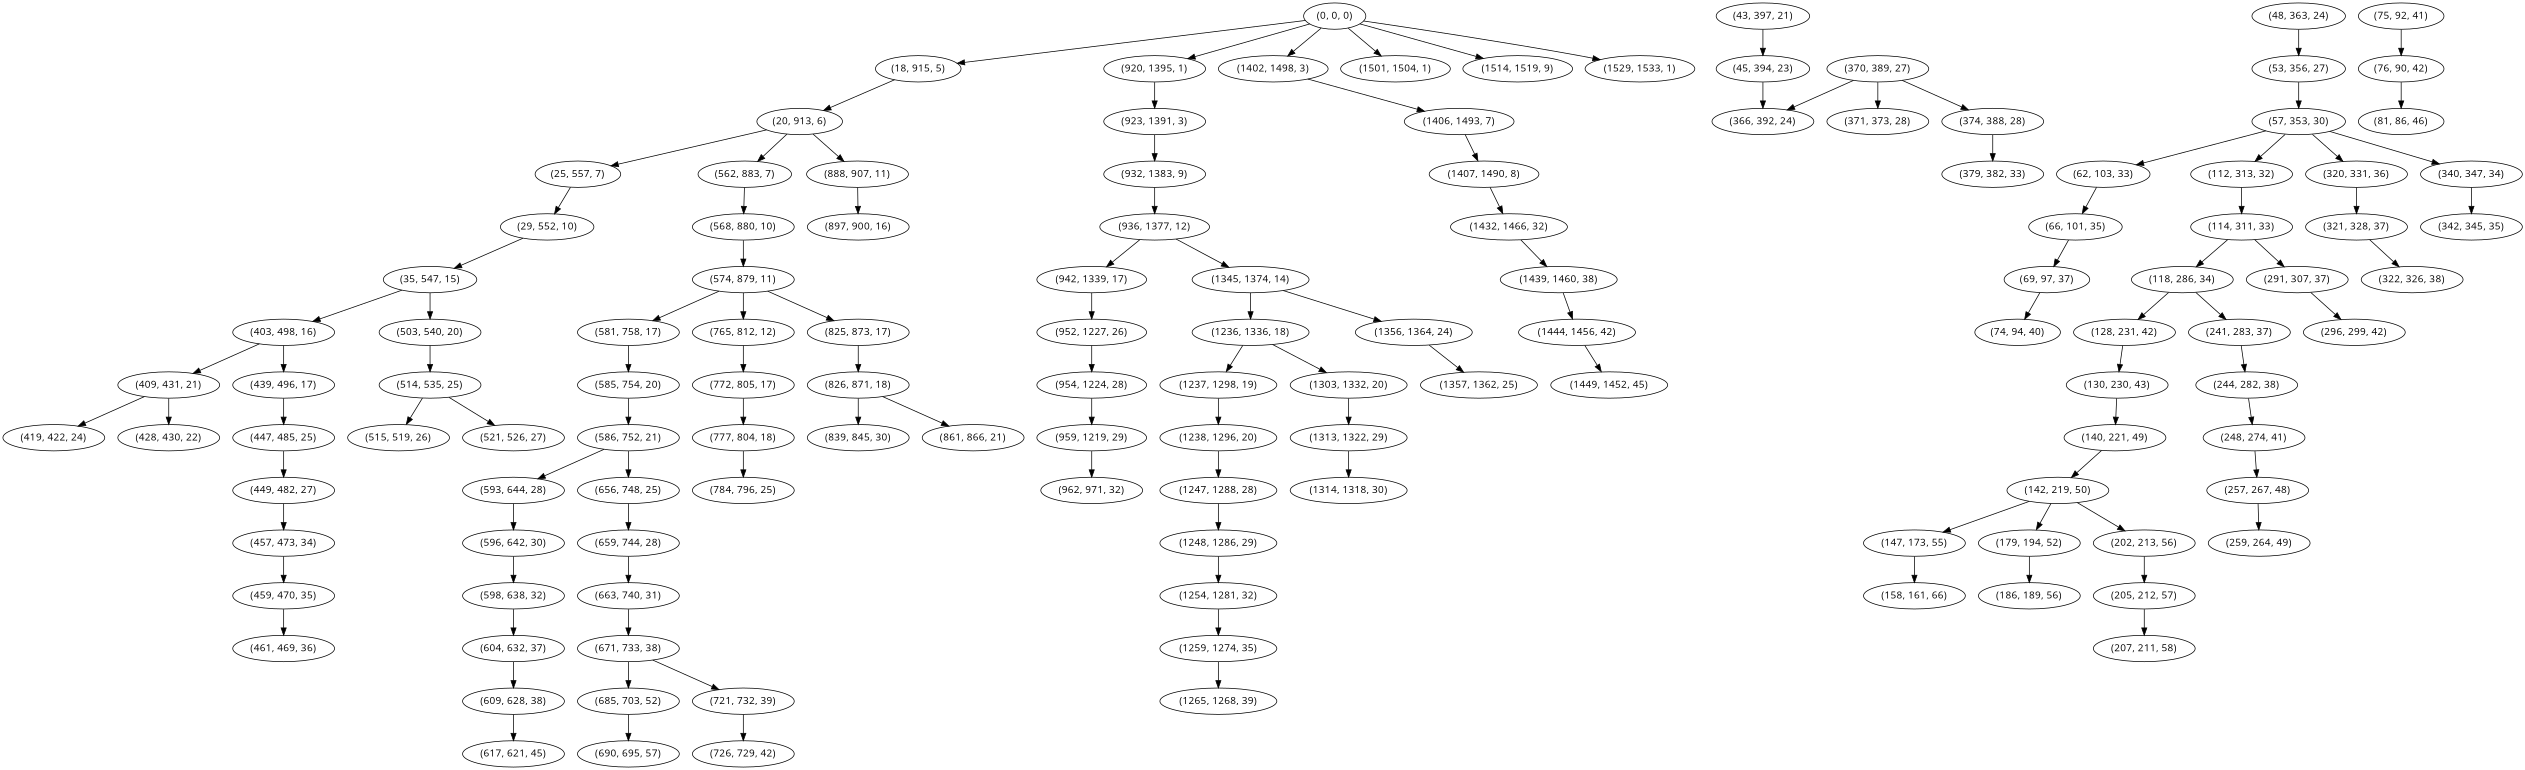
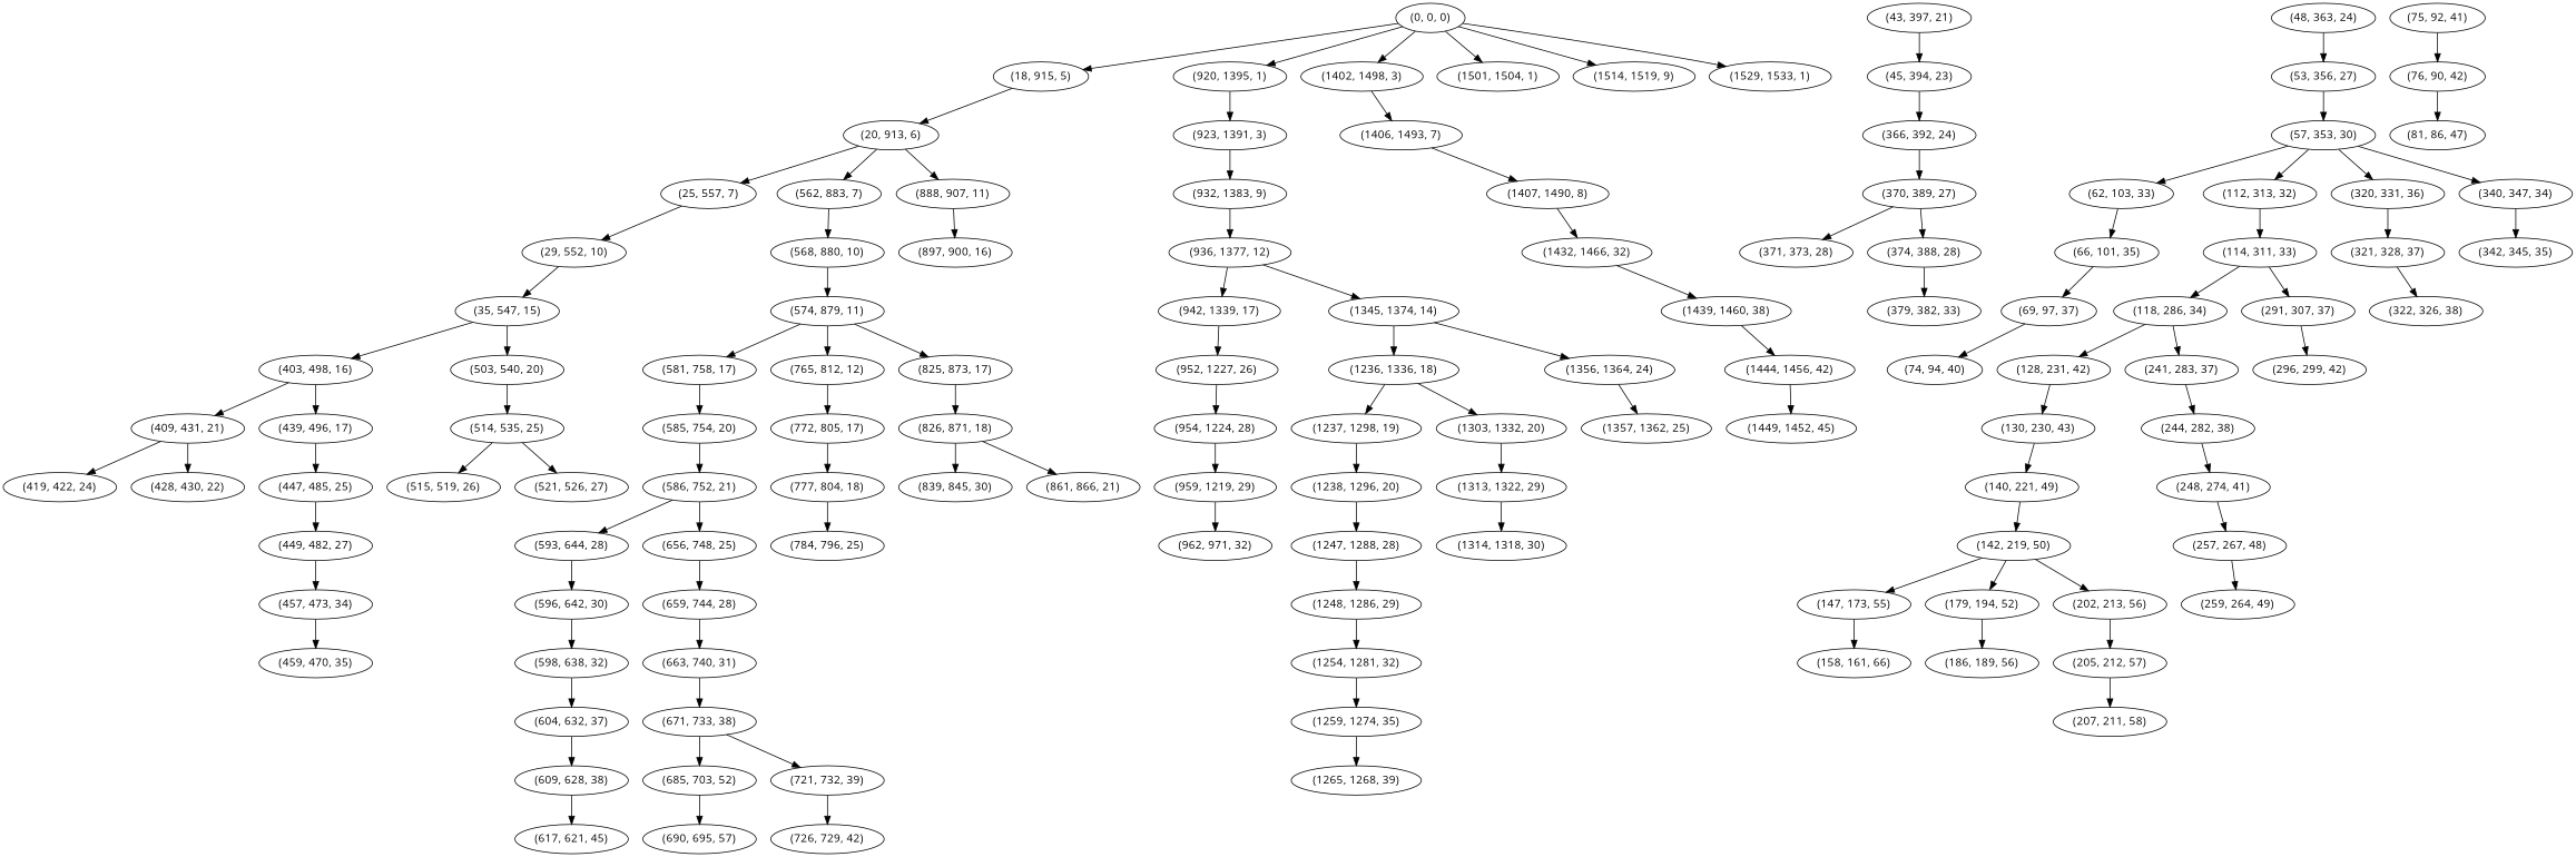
  digraph {
    fontname="Open Sans"
    node [fontname="Open Sans"]
    edge [fontname="Open Sans"]
    "(0, 0, 0)"
    "(18, 915, 5)"
    "(920, 1395, 1)"
    "(1402, 1498, 3)"
    "(1501, 1504, 1)"
    "(1514, 1519, 9)"
    "(1529, 1533, 1)"
    "(20, 913, 6)"
    "(923, 1391, 3)"
    "(1406, 1493, 7)"
    "(25, 557, 7)"
    "(562, 883, 7)"
    "(888, 907, 11)"
    "(29, 552, 10)"
    "(568, 880, 10)"
    "(897, 900, 16)"
    "(35, 547, 15)"
    "(403, 498, 16)"
    "(503, 540, 20)"
    "(43, 397, 21)"
    "(45, 394, 23)"
    "(409, 431, 21)"
    "(439, 496, 17)"
    "(514, 535, 25)"
    "(366, 392, 24)"
    "(48, 363, 24)"
    "(53, 356, 27)"
    "(370, 389, 27)"
    "(57, 353, 30)"
    "(62, 103, 33)"
    "(112, 313, 32)"
    "(320, 331, 36)"
    "(340, 347, 34)"
    "(66, 101, 35)"
    "(114, 311, 33)"
    "(321, 328, 37)"
    "(342, 345, 35)"
    "(69, 97, 37)"
    "(74, 94, 40)"
    "(75, 92, 41)"
    "(76, 90, 42)"
-   "(81, 86, 46)"
+   "(81, 86, 46)" [label="(81, 86, 47)"]
    "(118, 286, 34)"
    "(291, 307, 37)"
    "(128, 231, 42)"
    "(241, 283, 37)"
    "(296, 299, 42)"
    "(130, 230, 43)"
    "(244, 282, 38)"
    "(140, 221, 49)"
    "(142, 219, 50)"
    "(147, 173, 55)"
    "(179, 194, 52)"
    "(202, 213, 56)"
    "(158, 161, 66)"
    "(186, 189, 56)"
    "(205, 212, 57)"
    "(207, 211, 58)"
    "(248, 274, 41)"
    "(257, 267, 48)"
    "(259, 264, 49)"
    "(322, 326, 38)"
    "(371, 373, 28)"
    "(374, 388, 28)"
    "(379, 382, 33)"
    "(419, 422, 24)"
    "(428, 430, 22)"
    "(447, 485, 25)"
    "(449, 482, 27)"
    "(457, 473, 34)"
    "(459, 470, 35)"
-   "(461, 469, 36)"
    "(515, 519, 26)"
    "(521, 526, 27)"
    "(574, 879, 11)"
    "(581, 758, 17)"
    "(765, 812, 12)"
    "(825, 873, 17)"
    "(585, 754, 20)"
    "(772, 805, 17)"
    "(826, 871, 18)"
    "(586, 752, 21)"
    "(593, 644, 28)"
    "(656, 748, 25)"
    "(596, 642, 30)"
    "(659, 744, 28)"
    "(598, 638, 32)"
    "(604, 632, 37)"
    "(609, 628, 38)"
    "(617, 621, 45)"
    "(663, 740, 31)"
    "(671, 733, 38)"
    "(685, 703, 52)"
    "(721, 732, 39)"
    "(690, 695, 57)"
    "(726, 729, 42)"
    "(777, 804, 18)"
    "(784, 796, 25)"
    "(839, 845, 30)"
    "(861, 866, 21)"
    "(932, 1383, 9)"
    "(936, 1377, 12)"
    "(942, 1339, 17)"
    "(1345, 1374, 14)"
    "(952, 1227, 26)"
    "(1236, 1336, 18)"
    "(1356, 1364, 24)"
    "(954, 1224, 28)"
    "(1237, 1298, 19)"
    "(1303, 1332, 20)"
    "(959, 1219, 29)"
    "(962, 971, 32)"
    "(1238, 1296, 20)"
    "(1313, 1322, 29)"
    "(1247, 1288, 28)"
    "(1248, 1286, 29)"
    "(1254, 1281, 32)"
    "(1259, 1274, 35)"
    "(1265, 1268, 39)"
    "(1314, 1318, 30)"
    "(1357, 1362, 25)"
    "(1407, 1490, 8)"
    "(1432, 1466, 32)"
    "(1439, 1460, 38)"
    "(1444, 1456, 42)"
    "(1449, 1452, 45)"
    "(0, 0, 0)" -> "(18, 915, 5)"
    "(0, 0, 0)" -> "(920, 1395, 1)"
    "(0, 0, 0)" -> "(1402, 1498, 3)"
    "(0, 0, 0)" -> "(1501, 1504, 1)"
    "(0, 0, 0)" -> "(1514, 1519, 9)"
    "(0, 0, 0)" -> "(1529, 1533, 1)"
    "(18, 915, 5)" -> "(20, 913, 6)"
    "(920, 1395, 1)" -> "(923, 1391, 3)"
    "(1402, 1498, 3)" -> "(1406, 1493, 7)"
    "(20, 913, 6)" -> "(25, 557, 7)"
    "(20, 913, 6)" -> "(562, 883, 7)"
    "(20, 913, 6)" -> "(888, 907, 11)"
    "(923, 1391, 3)" -> "(932, 1383, 9)"
    "(1406, 1493, 7)" -> "(1407, 1490, 8)"
    "(25, 557, 7)" -> "(29, 552, 10)"
    "(562, 883, 7)" -> "(568, 880, 10)"
    "(888, 907, 11)" -> "(897, 900, 16)"
    "(29, 552, 10)" -> "(35, 547, 15)"
    "(568, 880, 10)" -> "(574, 879, 11)"
    "(35, 547, 15)" -> "(403, 498, 16)"
    "(35, 547, 15)" -> "(503, 540, 20)"
    "(403, 498, 16)" -> "(409, 431, 21)"
    "(403, 498, 16)" -> "(439, 496, 17)"
    "(503, 540, 20)" -> "(514, 535, 25)"
    "(43, 397, 21)" -> "(45, 394, 23)"
    "(45, 394, 23)" -> "(366, 392, 24)"
    "(409, 431, 21)" -> "(419, 422, 24)"
    "(409, 431, 21)" -> "(428, 430, 22)"
    "(439, 496, 17)" -> "(447, 485, 25)"
    "(514, 535, 25)" -> "(515, 519, 26)"
    "(514, 535, 25)" -> "(521, 526, 27)"
-   "(370, 389, 27)" -> "(366, 392, 24)"
+   "(366, 392, 24)" -> "(370, 389, 27)"
    "(48, 363, 24)" -> "(53, 356, 27)"
    "(53, 356, 27)" -> "(57, 353, 30)"
    "(370, 389, 27)" -> "(371, 373, 28)"
    "(370, 389, 27)" -> "(374, 388, 28)"
    "(57, 353, 30)" -> "(62, 103, 33)"
    "(57, 353, 30)" -> "(112, 313, 32)"
    "(57, 353, 30)" -> "(320, 331, 36)"
    "(57, 353, 30)" -> "(340, 347, 34)"
    "(62, 103, 33)" -> "(66, 101, 35)"
    "(112, 313, 32)" -> "(114, 311, 33)"
    "(320, 331, 36)" -> "(321, 328, 37)"
    "(340, 347, 34)" -> "(342, 345, 35)"
    "(66, 101, 35)" -> "(69, 97, 37)"
    "(114, 311, 33)" -> "(118, 286, 34)"
    "(114, 311, 33)" -> "(291, 307, 37)"
    "(321, 328, 37)" -> "(322, 326, 38)"
    "(69, 97, 37)" -> "(74, 94, 40)"
    "(75, 92, 41)" -> "(76, 90, 42)"
    "(76, 90, 42)" -> "(81, 86, 46)"
    "(118, 286, 34)" -> "(128, 231, 42)"
    "(118, 286, 34)" -> "(241, 283, 37)"
    "(291, 307, 37)" -> "(296, 299, 42)"
    "(128, 231, 42)" -> "(130, 230, 43)"
    "(241, 283, 37)" -> "(244, 282, 38)"
    "(130, 230, 43)" -> "(140, 221, 49)"
    "(244, 282, 38)" -> "(248, 274, 41)"
    "(140, 221, 49)" -> "(142, 219, 50)"
    "(142, 219, 50)" -> "(147, 173, 55)"
    "(142, 219, 50)" -> "(179, 194, 52)"
    "(142, 219, 50)" -> "(202, 213, 56)"
    "(147, 173, 55)" -> "(158, 161, 66)"
    "(179, 194, 52)" -> "(186, 189, 56)"
    "(202, 213, 56)" -> "(205, 212, 57)"
    "(205, 212, 57)" -> "(207, 211, 58)"
    "(248, 274, 41)" -> "(257, 267, 48)"
    "(257, 267, 48)" -> "(259, 264, 49)"
    "(374, 388, 28)" -> "(379, 382, 33)"
    "(447, 485, 25)" -> "(449, 482, 27)"
    "(449, 482, 27)" -> "(457, 473, 34)"
    "(457, 473, 34)" -> "(459, 470, 35)"
-   "(459, 470, 35)" -> "(461, 469, 36)"
    "(574, 879, 11)" -> "(581, 758, 17)"
    "(574, 879, 11)" -> "(765, 812, 12)"
    "(574, 879, 11)" -> "(825, 873, 17)"
    "(581, 758, 17)" -> "(585, 754, 20)"
    "(765, 812, 12)" -> "(772, 805, 17)"
    "(825, 873, 17)" -> "(826, 871, 18)"
    "(585, 754, 20)" -> "(586, 752, 21)"
    "(772, 805, 17)" -> "(777, 804, 18)"
    "(826, 871, 18)" -> "(839, 845, 30)"
    "(826, 871, 18)" -> "(861, 866, 21)"
    "(586, 752, 21)" -> "(593, 644, 28)"
    "(586, 752, 21)" -> "(656, 748, 25)"
    "(593, 644, 28)" -> "(596, 642, 30)"
    "(656, 748, 25)" -> "(659, 744, 28)"
    "(596, 642, 30)" -> "(598, 638, 32)"
    "(659, 744, 28)" -> "(663, 740, 31)"
    "(598, 638, 32)" -> "(604, 632, 37)"
    "(604, 632, 37)" -> "(609, 628, 38)"
    "(609, 628, 38)" -> "(617, 621, 45)"
    "(663, 740, 31)" -> "(671, 733, 38)"
    "(671, 733, 38)" -> "(685, 703, 52)"
    "(671, 733, 38)" -> "(721, 732, 39)"
    "(685, 703, 52)" -> "(690, 695, 57)"
    "(721, 732, 39)" -> "(726, 729, 42)"
    "(777, 804, 18)" -> "(784, 796, 25)"
    "(932, 1383, 9)" -> "(936, 1377, 12)"
    "(936, 1377, 12)" -> "(942, 1339, 17)"
    "(936, 1377, 12)" -> "(1345, 1374, 14)"
    "(942, 1339, 17)" -> "(952, 1227, 26)"
    "(1345, 1374, 14)" -> "(1236, 1336, 18)"
    "(1345, 1374, 14)" -> "(1356, 1364, 24)"
    "(952, 1227, 26)" -> "(954, 1224, 28)"
    "(1236, 1336, 18)" -> "(1237, 1298, 19)"
    "(1236, 1336, 18)" -> "(1303, 1332, 20)"
    "(1356, 1364, 24)" -> "(1357, 1362, 25)"
    "(954, 1224, 28)" -> "(959, 1219, 29)"
    "(1237, 1298, 19)" -> "(1238, 1296, 20)"
    "(1303, 1332, 20)" -> "(1313, 1322, 29)"
    "(959, 1219, 29)" -> "(962, 971, 32)"
    "(1238, 1296, 20)" -> "(1247, 1288, 28)"
    "(1313, 1322, 29)" -> "(1314, 1318, 30)"
    "(1247, 1288, 28)" -> "(1248, 1286, 29)"
    "(1248, 1286, 29)" -> "(1254, 1281, 32)"
    "(1254, 1281, 32)" -> "(1259, 1274, 35)"
    "(1259, 1274, 35)" -> "(1265, 1268, 39)"
    "(1407, 1490, 8)" -> "(1432, 1466, 32)"
    "(1432, 1466, 32)" -> "(1439, 1460, 38)"
    "(1439, 1460, 38)" -> "(1444, 1456, 42)"
    "(1444, 1456, 42)" -> "(1449, 1452, 45)"
  }
